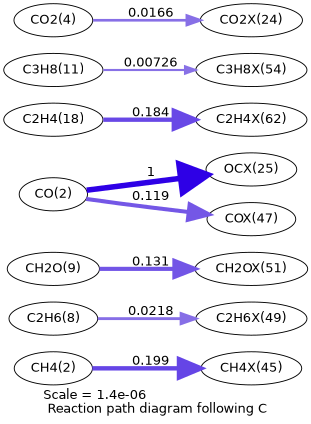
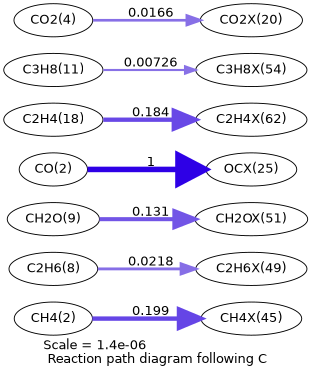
  digraph {
    fontname=Helvetica
    label="Scale = 1.4e-06\l Reaction path diagram following C"
    rankdir=LR
    node [fontname=Helvetica]
    edge [fontname=Helvetica]
    n1 [label="CH4(2)"]
    n2 [label="CH4X(45)"]
    n3 [label="C2H6(8)"]
    n4 [label="C2H6X(49)"]
    n5 [label="CH2O(9)"]
    n6 [label="CH2OX(51)"]
    n7 [label="CO(2)"]
    n8 [label="OCX(25)"]
-   n9 [label="COX(47)"]
    n10 [label="C2H4(18)"]
    n11 [label="C2H4X(62)"]
    n12 [label="C3H8(11)"]
    n13 [label="C3H8X(54)"]
    n14 [label="CO2(4)"]
-   n15 [label="CO2X(24)"]
+   n15 [label="CO2X(20)"]
    n1 -> n2 [arrowsize=2.39 color="0.7, 0.699, 0.9" label=" 0.199" penwidth=4.78]
    n3 -> n4 [arrowsize=1.56 color="0.7, 0.522, 0.9" label=" 0.0218" penwidth=3.11]
    n5 -> n6 [arrowsize=2.23 color="0.7, 0.631, 0.9" label=" 0.131" penwidth=4.46]
    n7 -> n8 [arrowsize=3 color="0.7, 1.5, 0.9" label=" 1" penwidth=6]
-   n7 -> n9 [arrowsize=2.2 color="0.7, 0.619, 0.9" label=" 0.119" penwidth=4.39]
    n10 -> n11 [arrowsize=2.36 color="0.7, 0.684, 0.9" label=" 0.184" penwidth=4.72]
    n12 -> n13 [arrowsize=1.14 color="0.7, 0.507, 0.9" label=" 0.00726" penwidth=2.28]
    n14 -> n15 [arrowsize=1.45 color="0.7, 0.517, 0.9" label=" 0.0166" penwidth=2.91]
  }
